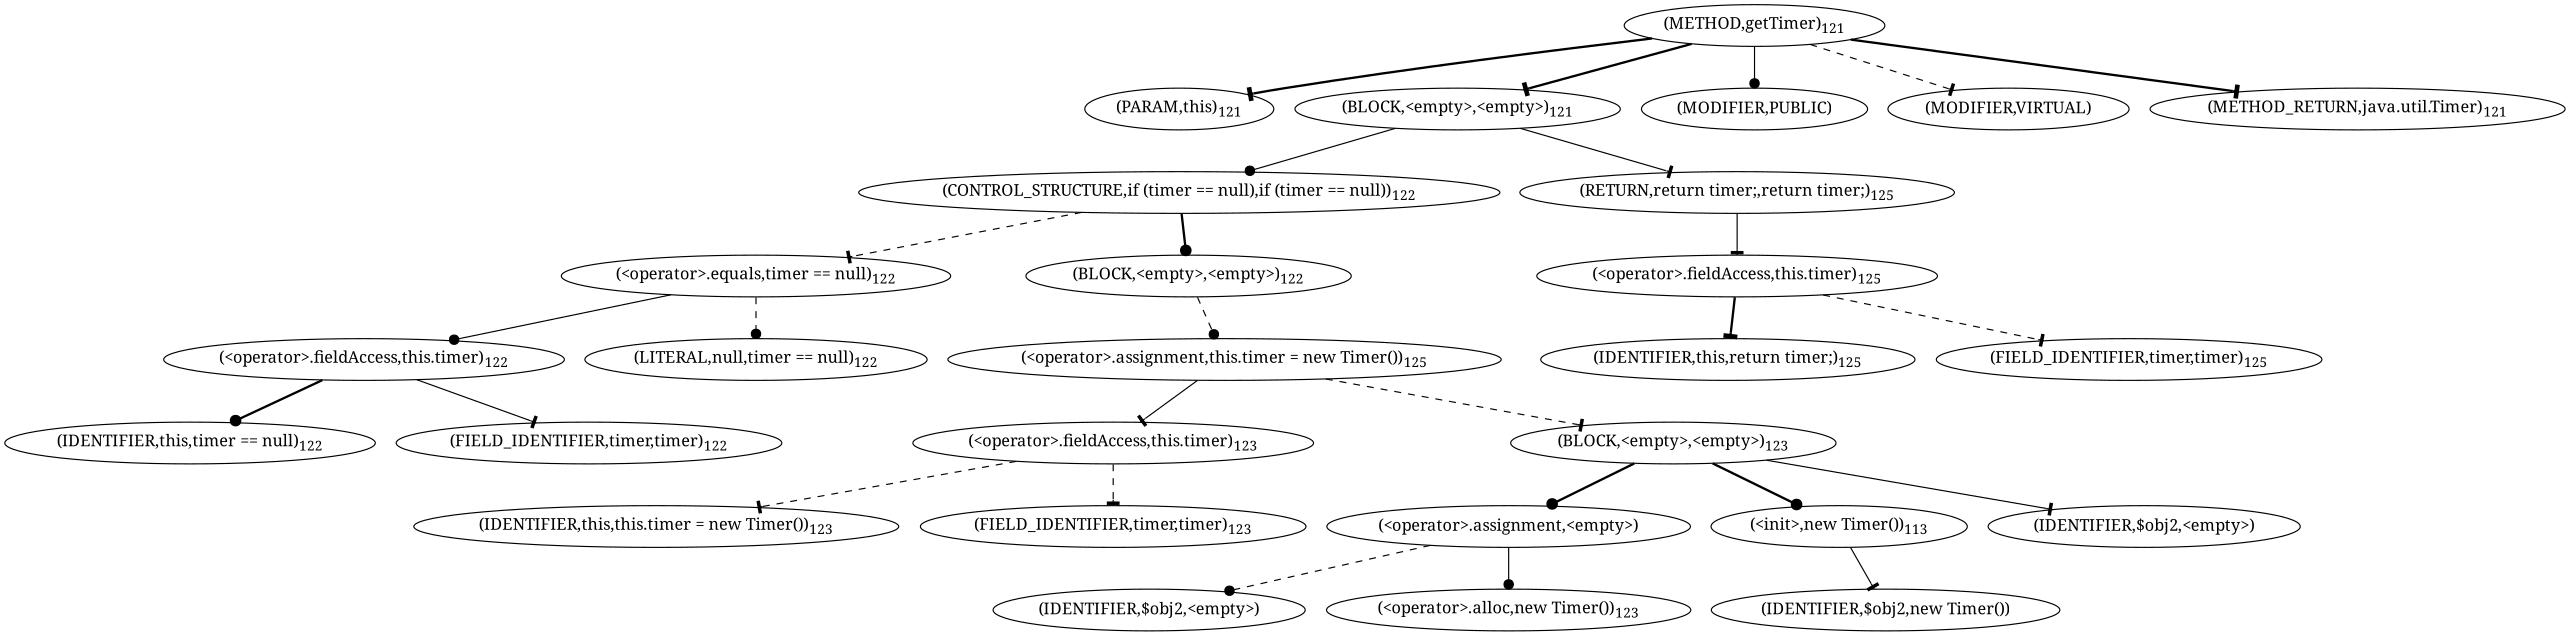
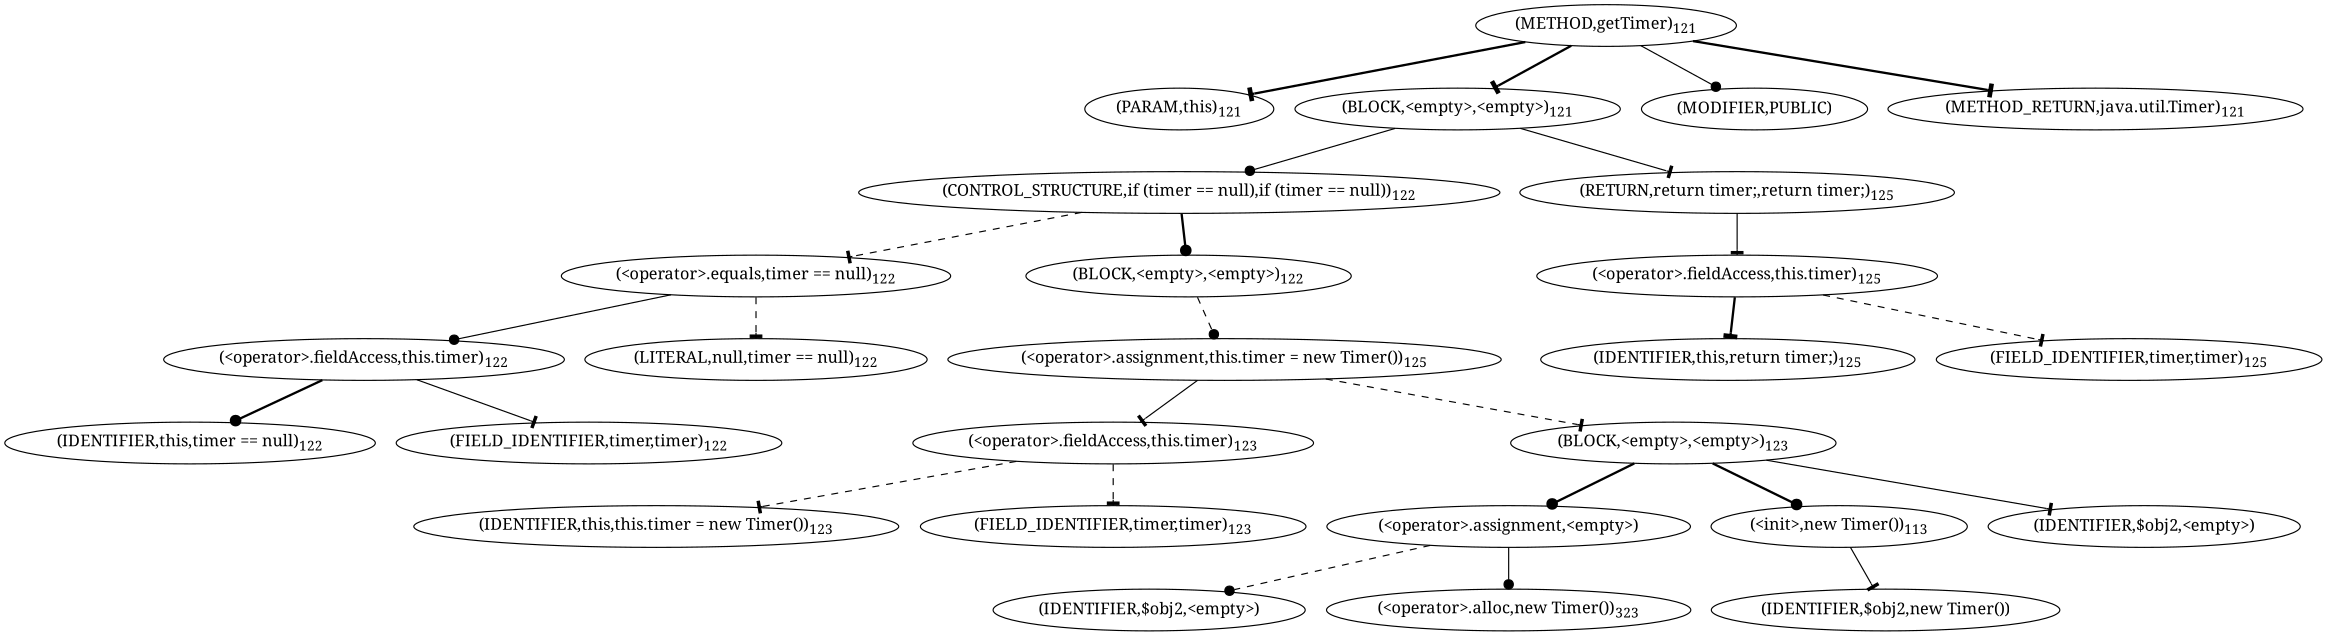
  digraph {
    fontname="Noto Serif"
    node [fontname="Noto Serif"]
    edge [arrowhead=tee fontname="Noto Serif" style=solid]
    n1 [label=<(METHOD,getTimer)<SUB>121</SUB>>]
    n2 [label=<(PARAM,this)<SUB>121</SUB>>]
    n3 [label=<(BLOCK,&lt;empty&gt;,&lt;empty&gt;)<SUB>121</SUB>>]
    n4 [label=<(MODIFIER,PUBLIC)>]
-   n5 [label=<(MODIFIER,VIRTUAL)>]
    n6 [label=<(METHOD_RETURN,java.util.Timer)<SUB>121</SUB>>]
    n7 [label=<(CONTROL_STRUCTURE,if (timer == null),if (timer == null))<SUB>122</SUB>>]
    n8 [label=<(RETURN,return timer;,return timer;)<SUB>125</SUB>>]
    n9 [label=<(&lt;operator&gt;.equals,timer == null)<SUB>122</SUB>>]
    n10 [label=<(BLOCK,&lt;empty&gt;,&lt;empty&gt;)<SUB>122</SUB>>]
    n11 [label=<(&lt;operator&gt;.fieldAccess,this.timer)<SUB>125</SUB>>]
    n12 [label=<(&lt;operator&gt;.fieldAccess,this.timer)<SUB>122</SUB>>]
    n13 [label=<(LITERAL,null,timer == null)<SUB>122</SUB>>]
    n14 [label=<(&lt;operator&gt;.assignment,this.timer = new Timer())<SUB>125</SUB>>]
    n15 [label=<(IDENTIFIER,this,timer == null)<SUB>122</SUB>>]
    n16 [label=<(FIELD_IDENTIFIER,timer,timer)<SUB>122</SUB>>]
    n17 [label=<(&lt;operator&gt;.fieldAccess,this.timer)<SUB>123</SUB>>]
    n18 [label=<(BLOCK,&lt;empty&gt;,&lt;empty&gt;)<SUB>123</SUB>>]
    n19 [label=<(IDENTIFIER,this,this.timer = new Timer())<SUB>123</SUB>>]
    n20 [label=<(FIELD_IDENTIFIER,timer,timer)<SUB>123</SUB>>]
    n21 [label=<(&lt;operator&gt;.assignment,&lt;empty&gt;)>]
    n22 [label=<(&lt;init&gt;,new Timer())<SUB>113</SUB>>]
    n23 [label=<(IDENTIFIER,$obj2,&lt;empty&gt;)>]
    n24 [label=<(IDENTIFIER,$obj2,&lt;empty&gt;)>]
-   n25 [label=<(&lt;operator&gt;.alloc,new Timer())<SUB>123</SUB>>]
+   n25 [label=<(&lt;operator&gt;.alloc,new Timer())<SUB>323</SUB>>]
    n26 [label=<(IDENTIFIER,$obj2,new Timer())>]
    n27 [label=<(IDENTIFIER,this,return timer;)<SUB>125</SUB>>]
    n28 [label=<(FIELD_IDENTIFIER,timer,timer)<SUB>125</SUB>>]
    n1 -> n2 [style=bold]
    n1 -> n3 [style=bold]
    n1 -> n4 [arrowhead=dot]
-   n1 -> n5 [style=dashed]
    n1 -> n6 [style=bold]
    n3 -> n7 [arrowhead=dot]
    n3 -> n8
    n7 -> n9 [style=dashed]
    n7 -> n10 [arrowhead=dot style=bold]
    n8 -> n11
    n9 -> n12 [arrowhead=dot]
-   n9 -> n13 [arrowhead=dot style=dashed]
+   n9 -> n13 [style=dashed]
    n10 -> n14 [arrowhead=dot style=dashed]
    n11 -> n27 [style=bold]
    n11 -> n28 [style=dashed]
    n12 -> n15 [arrowhead=dot style=bold]
    n12 -> n16
    n14 -> n17
    n14 -> n18 [style=dashed]
    n17 -> n19 [style=dashed]
    n17 -> n20 [style=dashed]
    n18 -> n21 [arrowhead=dot style=bold]
    n18 -> n22 [arrowhead=dot style=bold]
    n18 -> n23
    n21 -> n24 [arrowhead=dot style=dashed]
    n21 -> n25 [arrowhead=dot]
    n22 -> n26
  }
